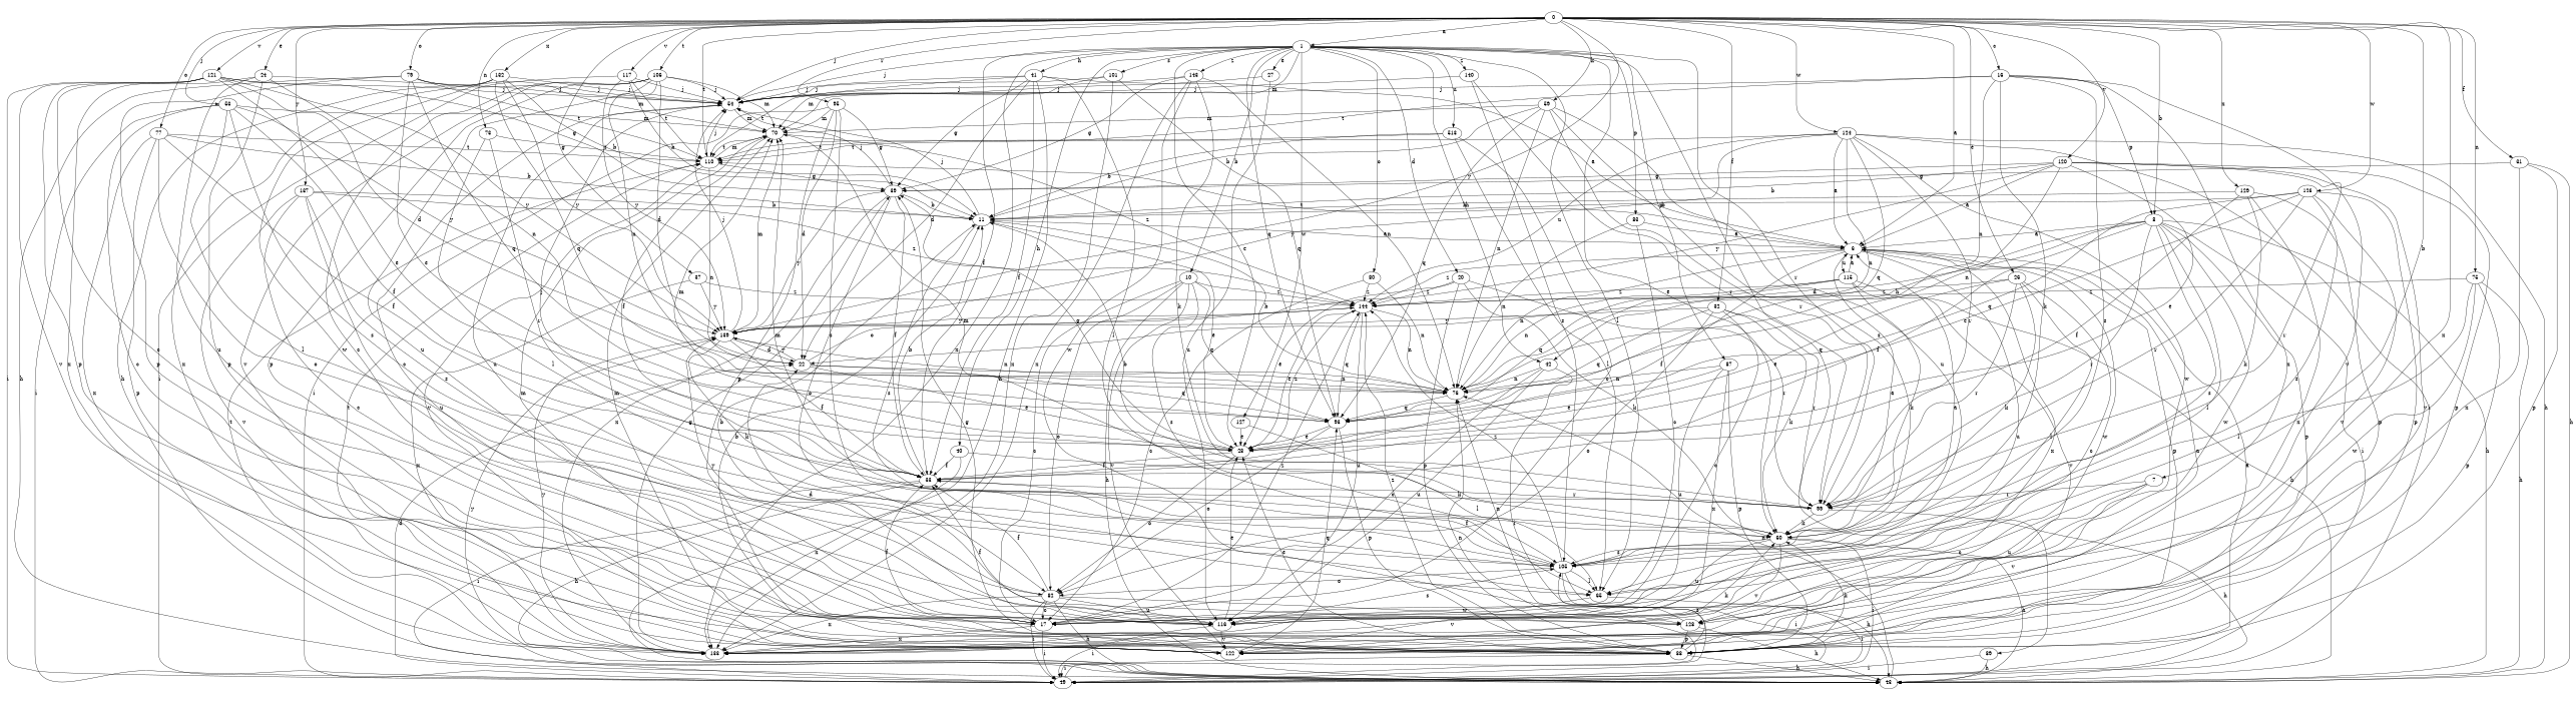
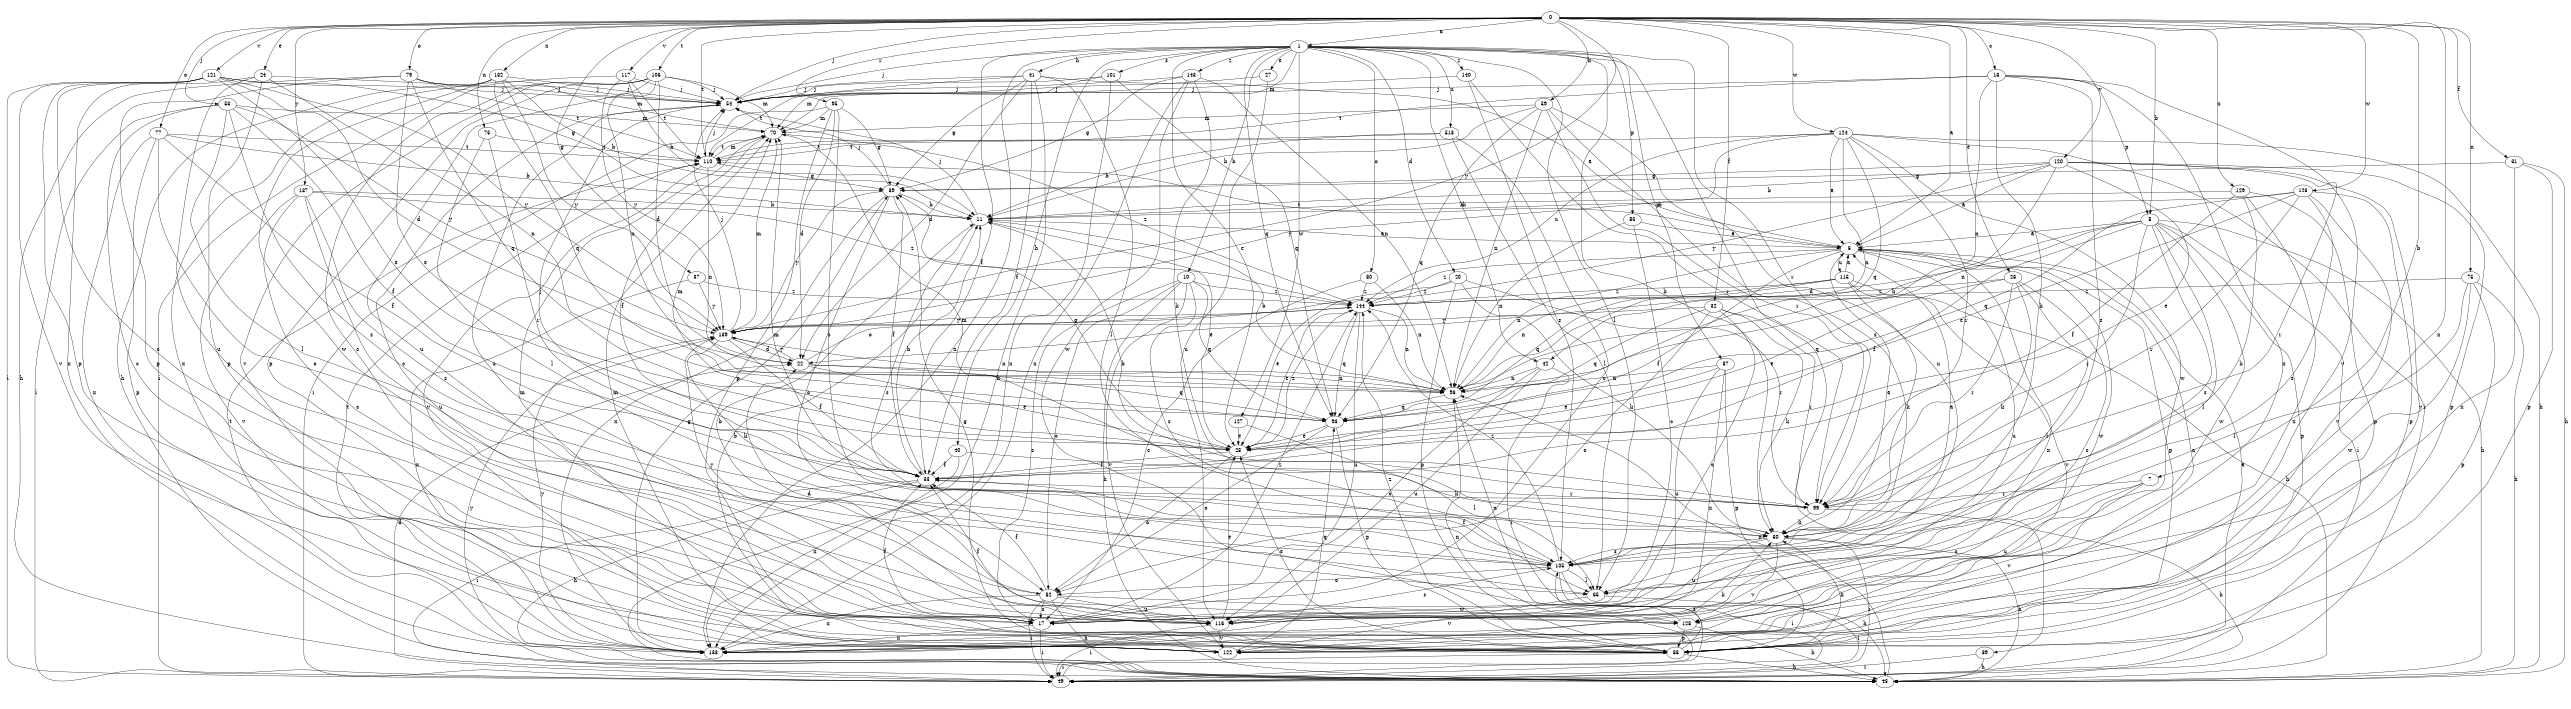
  strict digraph {
    0
    1
    6
    7
    8
    16
    24
    26
    31
    32
    37
    53
    54
    59
    73
    75
    77
    79
    95
    106
    110
    117
    120
    121
    124
    126
    129
    132
    133
    137
    139
    10
    20
    27
    28
    33
    40
    41
    42
    60
    65
    70
    80
    83
    87
    89
    93
    99
    101
    n50 [label=513]
    127
    140
    143
-   76
+   76 [label=96]
    88
    115
    116
    128
    144
    17
    122
    22
    43
    49
    105
    39
    82
    11
    0 -> 1 [label=a]
    0 -> 6 [label=a]
    0 -> 7 [label=b]
    0 -> 8 [label=b]
    0 -> 16 [label=c]
    0 -> 24 [label=e]
    0 -> 26 [label=e]
    0 -> 31 [label=f]
    0 -> 32 [label=f]
    0 -> 37 [label=g]
    0 -> 53 [label=j]
    0 -> 54 [label=j]
    0 -> 59 [label=k]
    0 -> 73 [label=n]
    0 -> 75 [label=n]
    0 -> 77 [label=o]
    0 -> 79 [label=o]
    0 -> 95 [label=r]
    0 -> 106 [label=t]
    0 -> 110 [label=t]
    0 -> 117 [label=v]
    0 -> 120 [label=v]
    0 -> 121 [label=v]
    0 -> 124 [label=w]
    0 -> 126 [label=w]
    0 -> 129 [label=x]
    0 -> 132 [label=x]
    0 -> 133 [label=x]
    0 -> 137 [label=y]
    0 -> 139 [label=y]
    1 -> 54 [label=j]
    1 -> 133 [label=x]
    1 -> 10 [label=b]
    1 -> 20 [label=d]
    1 -> 27 [label=e]
    1 -> 28 [label=e]
    1 -> 33 [label=f]
    1 -> 40 [label=h]
    1 -> 41 [label=h]
    1 -> 42 [label=h]
-   1 -> 60 [label=e]
+   1 -> 60 [label=k]
    1 -> 65 [label=l]
    1 -> 70 [label=m]
    1 -> 80 [label=o]
    1 -> 83 [label=p]
    1 -> 87 [label=p]
    1 -> 89 [label=q]
    1 -> 93 [label=q]
    1 -> 99 [label=r]
    1 -> 101 [label=s]
    1 -> n50 [label=u]
    1 -> 127 [label=w]
    1 -> 140 [label=z]
    1 -> 143 [label=z]
    6 -> 110 [label=t]
    6 -> 133 [label=x]
    6 -> 33 [label=f]
    6 -> 76 [label=n]
    6 -> 88 [label=p]
    6 -> 115 [label=u]
    6 -> 116 [label=u]
    6 -> 128 [label=w]
    6 -> 144 [label=z]
    7 -> 99 [label=r]
    7 -> 116 [label=u]
    7 -> 17 [label=c]
    7 -> 122 [label=v]
    8 -> 6 [label=a]
    8 -> 33 [label=f]
    8 -> 42 [label=h]
    8 -> 65 [label=l]
    8 -> 99 [label=r]
    8 -> 88 [label=p]
    8 -> 128 [label=w]
    8 -> 22 [label=d]
    8 -> 43 [label=h]
    8 -> 49 [label=i]
    8 -> 105 [label=s]
    16 -> 8 [label=p]
    16 -> 54 [label=j]
    16 -> 110 [label=t]
    16 -> 133 [label=x]
    16 -> 60 [label=k]
    16 -> 76 [label=n]
    16 -> 122 [label=v]
    16 -> 105 [label=s]
    24 -> 54 [label=j]
    24 -> 133 [label=x]
    24 -> 76 [label=n]
    24 -> 88 [label=p]
    24 -> 116 [label=u]
    26 -> 28 [label=e]
    26 -> 60 [label=k]
    26 -> 65 [label=l]
    26 -> 99 [label=r]
    26 -> 144 [label=z]
    26 -> 17 [label=c]
    31 -> 133 [label=x]
    31 -> 88 [label=p]
    31 -> 43 [label=h]
    31 -> 39 [label=g]
    32 -> 139 [label=y]
    32 -> 60 [label=k]
    32 -> 93 [label=q]
    32 -> 99 [label=r]
    32 -> 17 [label=c]
    32 -> 82 [label=o]
    37 -> 133 [label=x]
    37 -> 139 [label=y]
    37 -> 144 [label=z]
    53 -> 139 [label=y]
    53 -> 33 [label=f]
    53 -> 65 [label=l]
    53 -> 70 [label=m]
    53 -> 17 [label=c]
    53 -> 49 [label=i]
    53 -> 105 [label=s]
-   54 -> 70 [label=m]
    54 -> 116 [label=u]
    54 -> 17 [label=c]
    59 -> 70 [label=m]
    59 -> 93 [label=q]
    59 -> 99 [label=r]
    59 -> 76 [label=n]
    59 -> 116 [label=u]
    59 -> 105 [label=s]
    59 -> 11 [label=b]
    73 -> 110 [label=t]
    73 -> 65 [label=l]
    73 -> 99 [label=r]
    75 -> 65 [label=l]
    75 -> 88 [label=p]
    75 -> 128 [label=w]
    75 -> 144 [label=z]
    75 -> 43 [label=h]
    77 -> 110 [label=t]
    77 -> 133 [label=x]
    77 -> 33 [label=f]
    77 -> 88 [label=p]
    77 -> 82 [label=o]
    77 -> 11 [label=b]
    79 -> 54 [label=j]
    79 -> 110 [label=t]
    79 -> 28 [label=e]
    79 -> 70 [label=m]
    79 -> 93 [label=q]
    79 -> 88 [label=p]
    79 -> 43 [label=h]
    95 -> 70 [label=m]
    95 -> 88 [label=p]
    95 -> 22 [label=d]
    95 -> 49 [label=i]
    95 -> 105 [label=s]
    95 -> 39 [label=g]
    106 -> 54 [label=j]
    106 -> 70 [label=m]
    106 -> 76 [label=n]
    106 -> 88 [label=p]
    106 -> 116 [label=u]
    106 -> 17 [label=c]
    106 -> 122 [label=v]
    106 -> 22 [label=d]
    110 -> 54 [label=j]
    110 -> 70 [label=m]
    110 -> 76 [label=n]
    110 -> 122 [label=v]
    110 -> 39 [label=g]
    117 -> 54 [label=j]
    117 -> 110 [label=t]
    117 -> 139 [label=y]
    117 -> 49 [label=i]
    117 -> 11 [label=b]
    120 -> 6 [label=a]
    120 -> 139 [label=y]
    120 -> 28 [label=e]
    120 -> 99 [label=r]
    120 -> 76 [label=n]
    120 -> 88 [label=p]
    120 -> 122 [label=v]
    120 -> 39 [label=g]
    120 -> 11 [label=b]
    121 -> 54 [label=j]
    121 -> 139 [label=y]
    121 -> 28 [label=e]
    121 -> 88 [label=p]
    121 -> 17 [label=c]
    121 -> 122 [label=v]
    121 -> 22 [label=d]
    121 -> 49 [label=i]
    121 -> 39 [label=g]
    124 -> 6 [label=a]
    124 -> 110 [label=t]
    124 -> 139 [label=y]
    124 -> 93 [label=q]
    124 -> 99 [label=r]
    124 -> 76 [label=n]
    124 -> 128 [label=w]
    124 -> 144 [label=u]
    124 -> 43 [label=h]
    124 -> 49 [label=i]
    126 -> 28 [label=e]
    126 -> 93 [label=q]
    126 -> 99 [label=r]
    126 -> 88 [label=p]
    126 -> 122 [label=v]
    126 -> 105 [label=s]
    126 -> 11 [label=b]
    129 -> 133 [label=x]
    129 -> 33 [label=f]
    129 -> 60 [label=k]
    129 -> 88 [label=p]
    129 -> 11 [label=b]
    132 -> 54 [label=j]
    132 -> 133 [label=x]
    132 -> 139 [label=y]
    132 -> 93 [label=q]
    132 -> 128 [label=w]
    132 -> 43 [label=h]
    132 -> 11 [label=b]
    133 -> 110 [label=t]
    133 -> 139 [label=y]
    133 -> 60 [label=k]
    133 -> 39 [label=g]
    137 -> 116 [label=u]
    137 -> 144 [label=z]
    137 -> 17 [label=c]
    137 -> 122 [label=v]
    137 -> 105 [label=s]
    137 -> 11 [label=b]
    139 -> 54 [label=j]
    139 -> 33 [label=f]
    139 -> 60 [label=k]
    139 -> 70 [label=m]
    139 -> 76 [label=n]
    139 -> 22 [label=d]
    10 -> 93 [label=q]
    10 -> 144 [label=z]
    10 -> 17 [label=c]
    10 -> 122 [label=v]
    10 -> 43 [label=h]
    10 -> 105 [label=s]
    10 -> 82 [label=o]
    20 -> 28 [label=e]
    20 -> 60 [label=k]
    20 -> 99 [label=r]
    20 -> 88 [label=p]
    20 -> 144 [label=z]
    27 -> 54 [label=j]
    27 -> 116 [label=u]
    28 -> 33 [label=f]
    28 -> 70 [label=m]
    28 -> 144 [label=z]
    28 -> 39 [label=g]
    28 -> 82 [label=o]
    33 -> 54 [label=j]
    33 -> 99 [label=r]
    33 -> 43 [label=h]
    33 -> 49 [label=i]
    33 -> 11 [label=b]
    40 -> 133 [label=x]
    40 -> 33 [label=f]
    40 -> 60 [label=k]
    41 -> 6 [label=a]
    41 -> 54 [label=j]
    41 -> 110 [label=t]
    41 -> 33 [label=f]
    41 -> 65 [label=l]
    41 -> 22 [label=d]
    41 -> 43 [label=h]
    41 -> 39 [label=g]
    42 -> 76 [label=n]
    42 -> 116 [label=u]
    42 -> 17 [label=c]
    42 -> 49 [label=i]
    60 -> 6 [label=a]
    60 -> 70 [label=m]
    60 -> 116 [label=u]
    60 -> 122 [label=v]
    60 -> 43 [label=h]
    60 -> 49 [label=i]
    60 -> 105 [label=s]
    65 -> 122 [label=v]
    65 -> 49 [label=i]
    70 -> 110 [label=t]
    70 -> 33 [label=f]
    70 -> 144 [label=z]
    80 -> 76 [label=n]
    80 -> 144 [label=z]
    80 -> 17 [label=c]
    83 -> 6 [label=a]
    83 -> 76 [label=n]
    83 -> 17 [label=c]
    87 -> 133 [label=x]
    87 -> 28 [label=e]
    87 -> 76 [label=n]
    87 -> 88 [label=p]
    87 -> 116 [label=u]
    89 -> 43 [label=h]
    89 -> 49 [label=i]
    93 -> 28 [label=e]
    93 -> 88 [label=p]
    93 -> 82 [label=o]
    99 -> 60 [label=k]
    99 -> 70 [label=m]
    99 -> 43 [label=h]
    99 -> 11 [label=b]
    101 -> 54 [label=j]
    101 -> 133 [label=x]
    101 -> 70 [label=m]
    101 -> 93 [label=q]
    n50 -> 110 [label=t]
    n50 -> 65 [label=l]
    n50 -> 17 [label=c]
    n50 -> 11 [label=b]
    127 -> 28 [label=e]
    127 -> 65 [label=l]
    140 -> 54 [label=j]
    140 -> 99 [label=r]
    140 -> 105 [label=s]
    143 -> 54 [label=j]
    143 -> 133 [label=x]
    143 -> 60 [label=k]
    143 -> 76 [label=n]
    143 -> 128 [label=w]
    143 -> 39 [label=g]
    76 -> 93 [label=q]
    76 -> 11 [label=b]
    88 -> 28 [label=e]
    88 -> 60 [label=k]
    88 -> 70 [label=m]
    88 -> 144 [label=z]
    88 -> 43 [label=h]
    88 -> 49 [label=i]
    88 -> 105 [label=s]
    88 -> 39 [label=g]
    115 -> 6 [label=a]
    115 -> 60 [label=k]
    115 -> 93 [label=q]
    115 -> 76 [label=n]
    115 -> 144 [label=z]
    115 -> 122 [label=v]
    115 -> 43 [label=h]
    116 -> 28 [label=e]
    116 -> 33 [label=f]
    116 -> 122 [label=v]
    116 -> 49 [label=i]
    116 -> 105 [label=s]
    116 -> 11 [label=b]
    128 -> 76 [label=n]
    128 -> 88 [label=p]
    128 -> 22 [label=d]
    128 -> 43 [label=h]
    144 -> 139 [label=y]
    144 -> 28 [label=e]
    144 -> 93 [label=q]
    144 -> 76 [label=n]
    144 -> 116 [label=u]
    17 -> 133 [label=x]
    17 -> 33 [label=f]
    17 -> 144 [label=z]
    17 -> 49 [label=i]
    122 -> 6 [label=a]
    122 -> 70 [label=m]
    122 -> 93 [label=q]
    122 -> 11 [label=b]
    22 -> 139 [label=y]
    22 -> 28 [label=e]
    22 -> 93 [label=q]
    22 -> 76 [label=n]
    22 -> 144 [label=o]
    43 -> 110 [label=t]
    43 -> 139 [label=y]
    43 -> 76 [label=n]
    49 -> 6 [label=a]
    49 -> 76 [label=n]
    49 -> 22 [label=d]
    105 -> 6 [label=a]
    105 -> 33 [label=f]
    105 -> 65 [label=l]
    105 -> 144 [label=z]
    105 -> 43 [label=h]
    105 -> 49 [label=i]
    105 -> 82 [label=o]
    39 -> 54 [label=j]
    39 -> 133 [label=x]
    39 -> 139 [label=y]
    39 -> 33 [label=f]
    39 -> 82 [label=o]
    39 -> 11 [label=b]
    82 -> 133 [label=x]
    82 -> 139 [label=y]
    82 -> 33 [label=f]
    82 -> 116 [label=u]
    82 -> 128 [label=w]
    82 -> 17 [label=c]
    82 -> 43 [label=h]
    82 -> 49 [label=i]
    11 -> 6 [label=a]
    11 -> 54 [label=j]
    11 -> 28 [label=e]
    11 -> 105 [label=s]
  }
